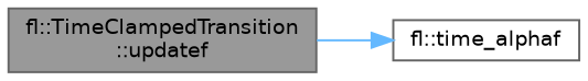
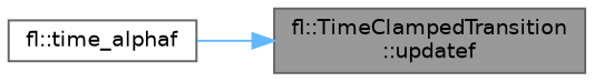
  digraph {
    rankdir=LR
    node [fontname=Helvetica fontsize=10 shape=box style=filled]
    n1 [color=gray40 fillcolor=grey60 fontcolor=black height=0.2 label="fl::TimeClampedTransition\l::updatef" width=0.4]
    n2 [color=grey40 fillcolor=white height=0.2 label="fl::time_alphaf" width=0.4]
-   n1 -> n2 [color=steelblue1 fontname=Helvetica fontsize=10 labelfontname=Helvetica labelfontsize=10 style=solid]
+   n2 -> n1 [color=steelblue1 fontname=Helvetica fontsize=10 labelfontname=Helvetica labelfontsize=10 style=solid]
  }
